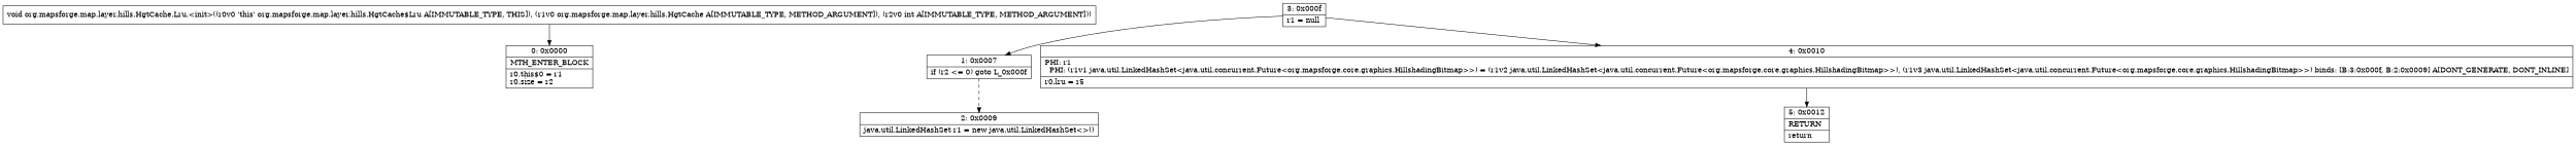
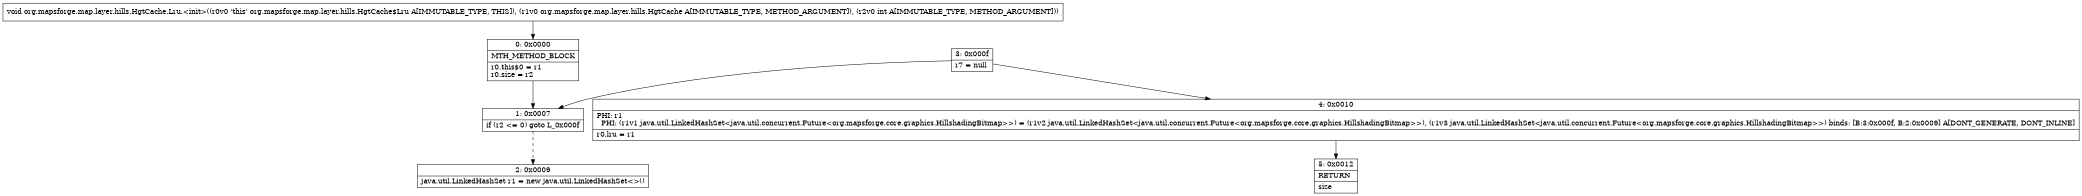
  digraph {
    node [shape=record]
-   n1 [label="{0\:\ 0x0000|MTH_ENTER_BLOCK\l|r0.this$0 = r1\lr0.size = r2\l}"]
+   n1 [label="{0\:\ 0x0000|MTH_METHOD_BLOCK\l|r0.this$0 = r1\lr0.size = r2\l}"]
    n2 [label="{1\:\ 0x0007|if (r2 \<= 0) goto L_0x000f\l}"]
    n3 [label="{2\:\ 0x0009|java.util.LinkedHashSet r1 = new java.util.LinkedHashSet\<\>()\l}"]
-   n4 [label="{3\:\ 0x000f|r1 = null\l}"]
-   n5 [label="{4\:\ 0x0010|PHI: r1 \l  PHI: (r1v1 java.util.LinkedHashSet\<java.util.concurrent.Future\<org.mapsforge.core.graphics.HillshadingBitmap\>\>) = (r1v2 java.util.LinkedHashSet\<java.util.concurrent.Future\<org.mapsforge.core.graphics.HillshadingBitmap\>\>), (r1v3 java.util.LinkedHashSet\<java.util.concurrent.Future\<org.mapsforge.core.graphics.HillshadingBitmap\>\>) binds: [B:3:0x000f, B:2:0x0009] A[DONT_GENERATE, DONT_INLINE]\l|r0.lru = r5\l}"]
-   n6 [label="{5\:\ 0x0012|RETURN\l|return\l}"]
+   n4 [label="{3\:\ 0x000f|r7 = null\l}"]
+   n5 [label="{4\:\ 0x0010|PHI: r1 \l  PHI: (r1v1 java.util.LinkedHashSet\<java.util.concurrent.Future\<org.mapsforge.core.graphics.HillshadingBitmap\>\>) = (r1v2 java.util.LinkedHashSet\<java.util.concurrent.Future\<org.mapsforge.core.graphics.HillshadingBitmap\>\>), (r1v3 java.util.LinkedHashSet\<java.util.concurrent.Future\<org.mapsforge.core.graphics.HillshadingBitmap\>\>) binds: [B:3:0x000f, B:2:0x0009] A[DONT_GENERATE, DONT_INLINE]\l|r0.lru = r1\l}"]
+   n6 [label="{5\:\ 0x0012|RETURN\l|size\l}"]
    n7 [label="{void org.mapsforge.map.layer.hills.HgtCache.Lru.\<init\>((r0v0 'this' org.mapsforge.map.layer.hills.HgtCache$Lru A[IMMUTABLE_TYPE, THIS]), (r1v0 org.mapsforge.map.layer.hills.HgtCache A[IMMUTABLE_TYPE, METHOD_ARGUMENT]), (r2v0 int A[IMMUTABLE_TYPE, METHOD_ARGUMENT])) }"]
+   n1 -> n2
    n2 -> n3 [style=dashed]
    n4 -> n2
    n4 -> n5
    n5 -> n6
    n7 -> n1
  }
